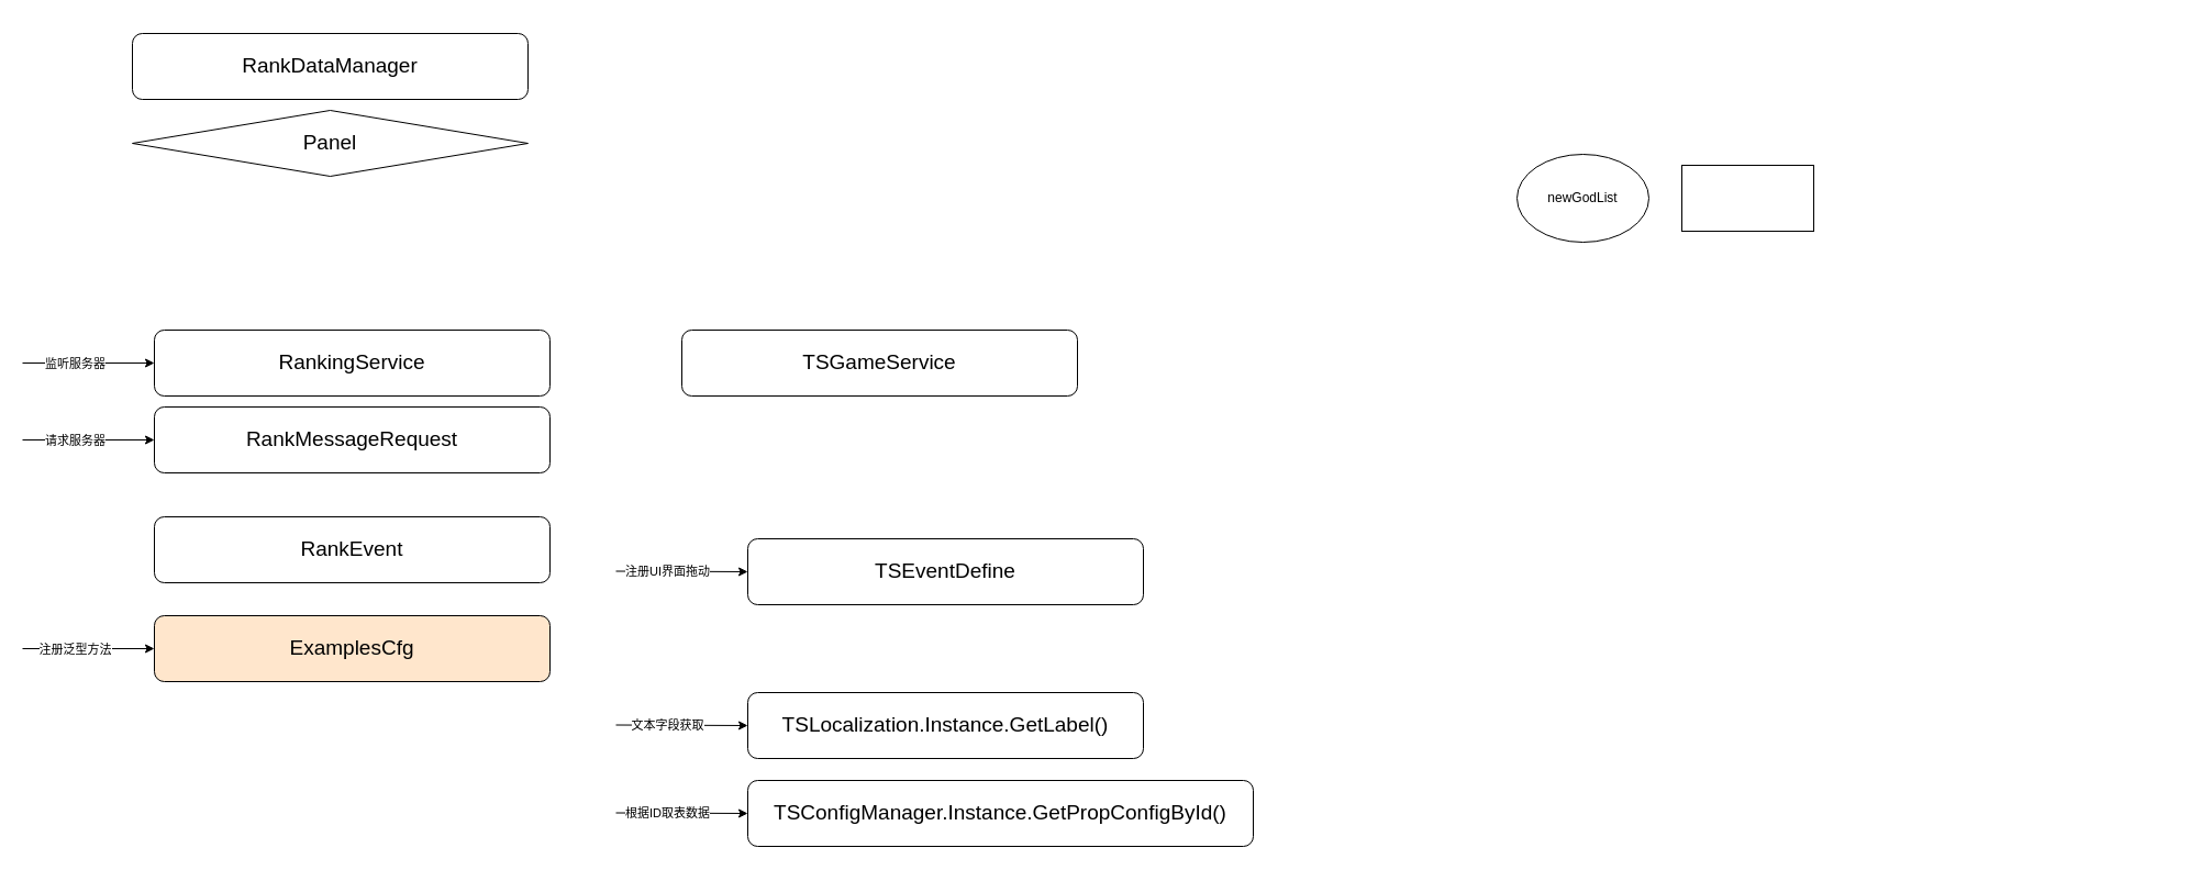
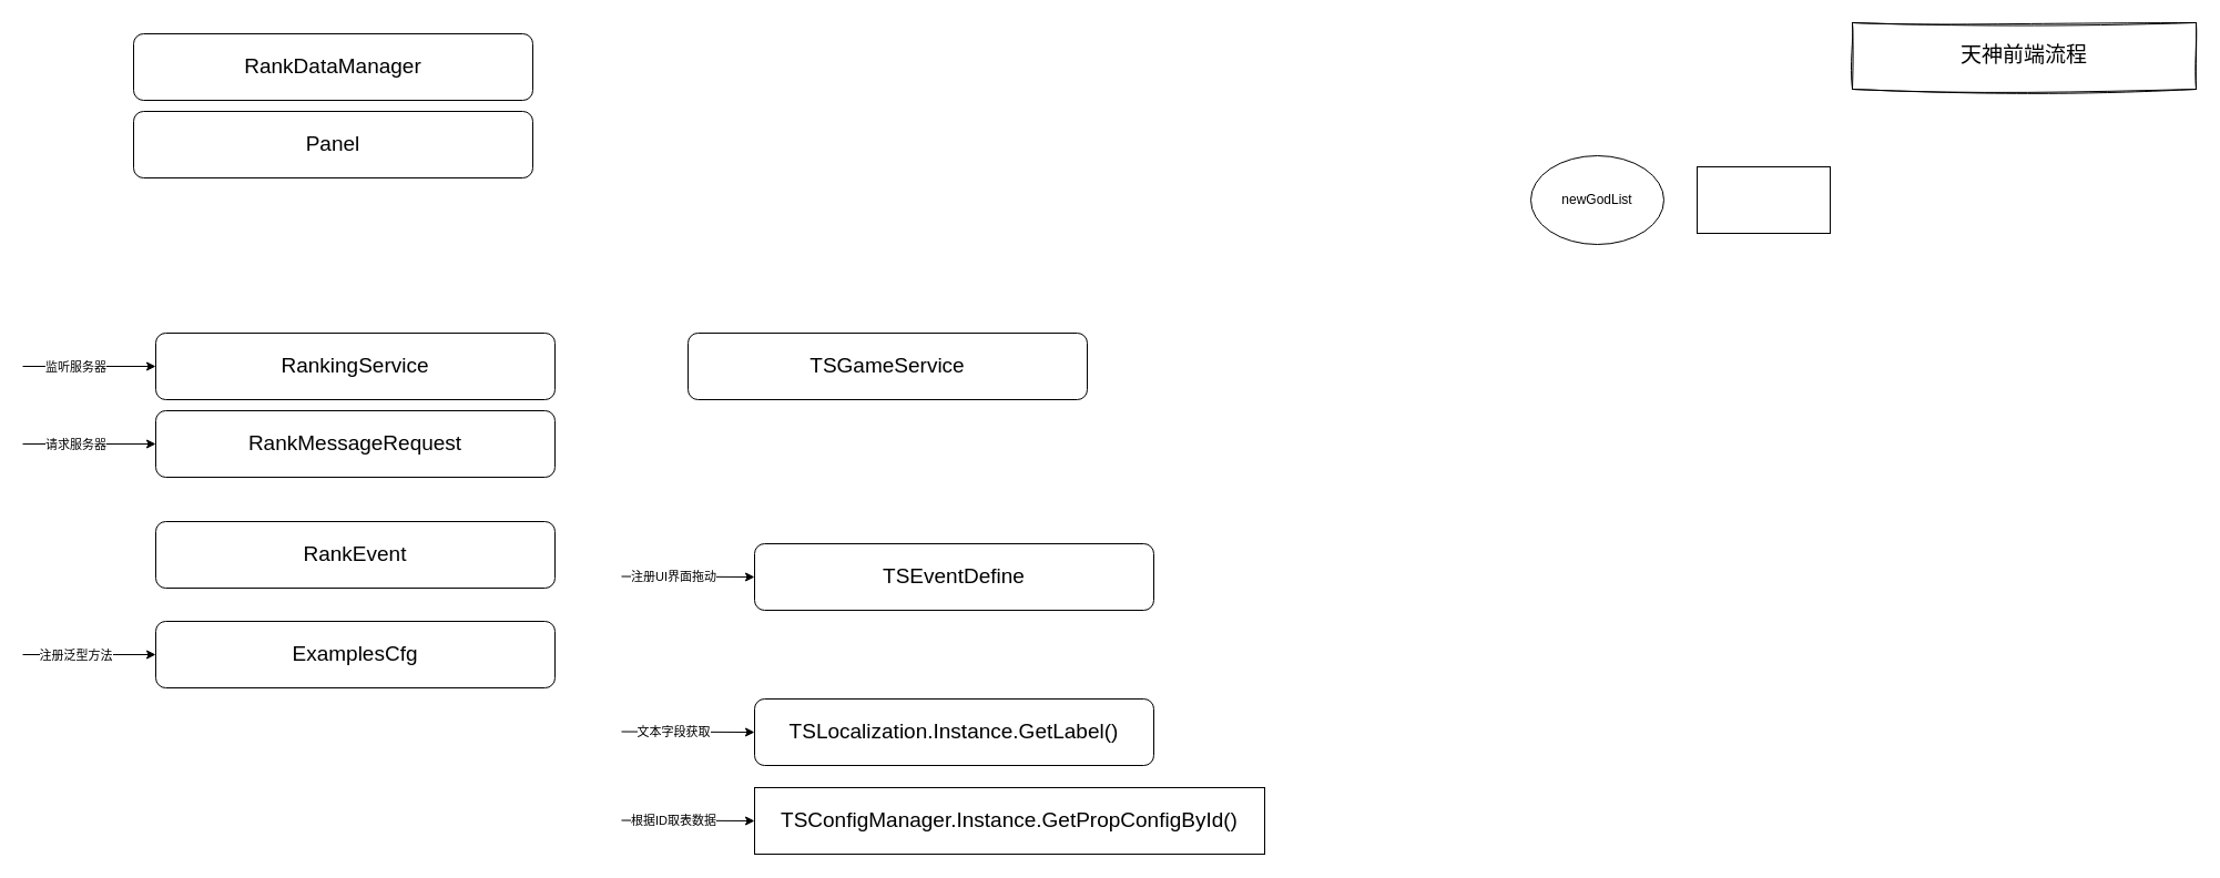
  <mxCell id="0" />
  <mxCell id="1" parent="0" />
- <mxCell id="2" value="Panel" style="rhombus;whiteSpace=wrap;html=1;fontSize=19;" parent="1" vertex="1"><mxGeometry x="120" y="100" width="360" height="60" as="geometry" /></mxCell>
+ <mxCell id="2" value="Panel" style="rounded=1;whiteSpace=wrap;html=1;fontSize=19;" parent="1" vertex="1"><mxGeometry x="120" y="100" width="360" height="60" as="geometry" /></mxCell>
  <mxCell id="3" value="RankEvent" style="rounded=1;whiteSpace=wrap;html=1;fontSize=19;" parent="1" vertex="1"><mxGeometry x="140" y="470" width="360" height="60" as="geometry" /></mxCell>
  <mxCell id="4" value="RankingService" style="rounded=1;whiteSpace=wrap;html=1;fontSize=19;" parent="1" vertex="1"><mxGeometry x="140" y="300" width="360" height="60" as="geometry" /></mxCell>
  <mxCell id="5" value="RankDataManager" style="rounded=1;whiteSpace=wrap;html=1;fontSize=19;" parent="1" vertex="1"><mxGeometry x="120" y="30" width="360" height="60" as="geometry" /></mxCell>
  <mxCell id="6" value="RankMessageRequest" style="rounded=1;whiteSpace=wrap;html=1;fontSize=19;" parent="1" vertex="1"><mxGeometry x="140" y="370" width="360" height="60" as="geometry" /></mxCell>
  <mxCell id="7" value="TSGameService" style="rounded=1;whiteSpace=wrap;html=1;fontSize=19;" parent="1" vertex="1"><mxGeometry x="620" y="300" width="360" height="60" as="geometry" /></mxCell>
  <mxCell id="8" value="" style="endArrow=classic;html=1;rounded=0;" parent="1" target="4" edge="1"><mxGeometry width="50" height="50" relative="1" as="geometry"><mxPoint x="20" y="330" as="sourcePoint" /><mxPoint x="400" y="220" as="targetPoint" /></mxGeometry></mxCell>
  <mxCell id="9" value="监听服务器" style="edgeLabel;html=1;align=center;verticalAlign=middle;resizable=0;points=[];" parent="8" vertex="1" connectable="0"><mxGeometry x="-0.222" relative="1" as="geometry"><mxPoint as="offset" /></mxGeometry></mxCell>
  <mxCell id="10" value="" style="endArrow=classic;html=1;rounded=0;" parent="1" target="6" edge="1"><mxGeometry width="50" height="50" relative="1" as="geometry"><mxPoint x="20" y="400" as="sourcePoint" /><mxPoint x="140" y="400" as="targetPoint" /></mxGeometry></mxCell>
  <mxCell id="11" value="请求服务器" style="edgeLabel;html=1;align=center;verticalAlign=middle;resizable=0;points=[];" parent="10" vertex="1" connectable="0"><mxGeometry x="-0.222" relative="1" as="geometry"><mxPoint as="offset" /></mxGeometry></mxCell>
  <mxCell id="12" value="TSEventDefine" style="rounded=1;whiteSpace=wrap;html=1;fontSize=19;" parent="1" vertex="1"><mxGeometry x="680" y="490" width="360" height="60" as="geometry" /></mxCell>
  <mxCell id="13" value="" style="endArrow=classic;html=1;rounded=0;entryX=0;entryY=0.5;entryDx=0;entryDy=0;" parent="1" target="12" edge="1"><mxGeometry width="50" height="50" relative="1" as="geometry"><mxPoint x="560" y="519.5" as="sourcePoint" /><mxPoint x="680" y="519.5" as="targetPoint" /></mxGeometry></mxCell>
  <mxCell id="14" value="注册UI界面拖动" style="edgeLabel;html=1;align=center;verticalAlign=middle;resizable=0;points=[];" parent="13" vertex="1" connectable="0"><mxGeometry x="-0.222" relative="1" as="geometry"><mxPoint as="offset" /></mxGeometry></mxCell>
  <mxCell id="15" value="TSLocalization.Instance.GetLabel()" style="rounded=1;whiteSpace=wrap;html=1;fontSize=19;" parent="1" vertex="1"><mxGeometry x="680" y="630" width="360" height="60" as="geometry" /></mxCell>
  <mxCell id="16" value="" style="endArrow=classic;html=1;rounded=0;entryX=0;entryY=0.5;entryDx=0;entryDy=0;" parent="1" target="15" edge="1"><mxGeometry width="50" height="50" relative="1" as="geometry"><mxPoint x="560" y="659.5" as="sourcePoint" /><mxPoint x="680" y="660" as="targetPoint" /></mxGeometry></mxCell>
  <mxCell id="17" value="文本字段获取" style="edgeLabel;html=1;align=center;verticalAlign=middle;resizable=0;points=[];" parent="16" vertex="1" connectable="0"><mxGeometry x="-0.222" relative="1" as="geometry"><mxPoint as="offset" /></mxGeometry></mxCell>
- <mxCell id="18" value="TSConfigManager.Instance.GetPropConfigById()" style="rounded=1;whiteSpace=wrap;html=1;fontSize=19;" parent="1" vertex="1"><mxGeometry x="680" y="710" width="460" height="60" as="geometry" /></mxCell>
+ <mxCell id="18" value="TSConfigManager.Instance.GetPropConfigById()" style="whiteSpace=wrap;html=1;fontSize=19;rounded=0;" parent="1" vertex="1"><mxGeometry x="680" y="710" width="460" height="60" as="geometry" /></mxCell>
  <mxCell id="19" value="" style="endArrow=classic;html=1;rounded=0;entryX=0;entryY=0.5;entryDx=0;entryDy=0;" parent="1" target="18" edge="1"><mxGeometry width="50" height="50" relative="1" as="geometry"><mxPoint x="560" y="739.5" as="sourcePoint" /><mxPoint x="680" y="740" as="targetPoint" /></mxGeometry></mxCell>
  <mxCell id="20" value="根据ID取表数据" style="edgeLabel;html=1;align=center;verticalAlign=middle;resizable=0;points=[];" parent="19" vertex="1" connectable="0"><mxGeometry x="-0.222" relative="1" as="geometry"><mxPoint as="offset" /></mxGeometry></mxCell>
+ <mxCell id="21" value="天神前端流程" style="text;html=1;align=center;verticalAlign=middle;whiteSpace=wrap;rounded=0;fillColor=default;strokeColor=default;glass=0;sketch=1;curveFitting=1;jiggle=2;fontSize=19;" parent="1" vertex="1"><mxGeometry x="1670" y="20" width="310" height="60" as="geometry" /></mxCell>
  <mxCell id="22" value="" style="rounded=0;whiteSpace=wrap;html=1;" parent="1" vertex="1"><mxGeometry x="1530" y="150" width="120" height="60" as="geometry" /></mxCell>
  <mxCell id="23" value="newGodList" style="ellipse;whiteSpace=wrap;html=1;" parent="1" vertex="1"><mxGeometry x="1380" y="140" width="120" height="80" as="geometry" /></mxCell>
- <mxCell id="24" value="ExamplesCfg" style="rounded=1;whiteSpace=wrap;html=1;fontSize=19;fillColor=#ffe6cc;" vertex="1" parent="1"><mxGeometry x="140" y="560" width="360" height="60" as="geometry" /></mxCell>
+ <mxCell id="24" value="ExamplesCfg" style="rounded=1;whiteSpace=wrap;html=1;fontSize=19;" vertex="1" parent="1"><mxGeometry x="140" y="560" width="360" height="60" as="geometry" /></mxCell>
  <mxCell id="25" value="" style="endArrow=classic;html=1;rounded=0;" edge="1" parent="1" target="24"><mxGeometry width="50" height="50" relative="1" as="geometry"><mxPoint x="20" y="590" as="sourcePoint" /><mxPoint x="140" y="590" as="targetPoint" /></mxGeometry></mxCell>
  <mxCell id="26" value="注册泛型方法" style="edgeLabel;html=1;align=center;verticalAlign=middle;resizable=0;points=[];" vertex="1" connectable="0" parent="25"><mxGeometry x="-0.222" relative="1" as="geometry"><mxPoint as="offset" /></mxGeometry></mxCell>
